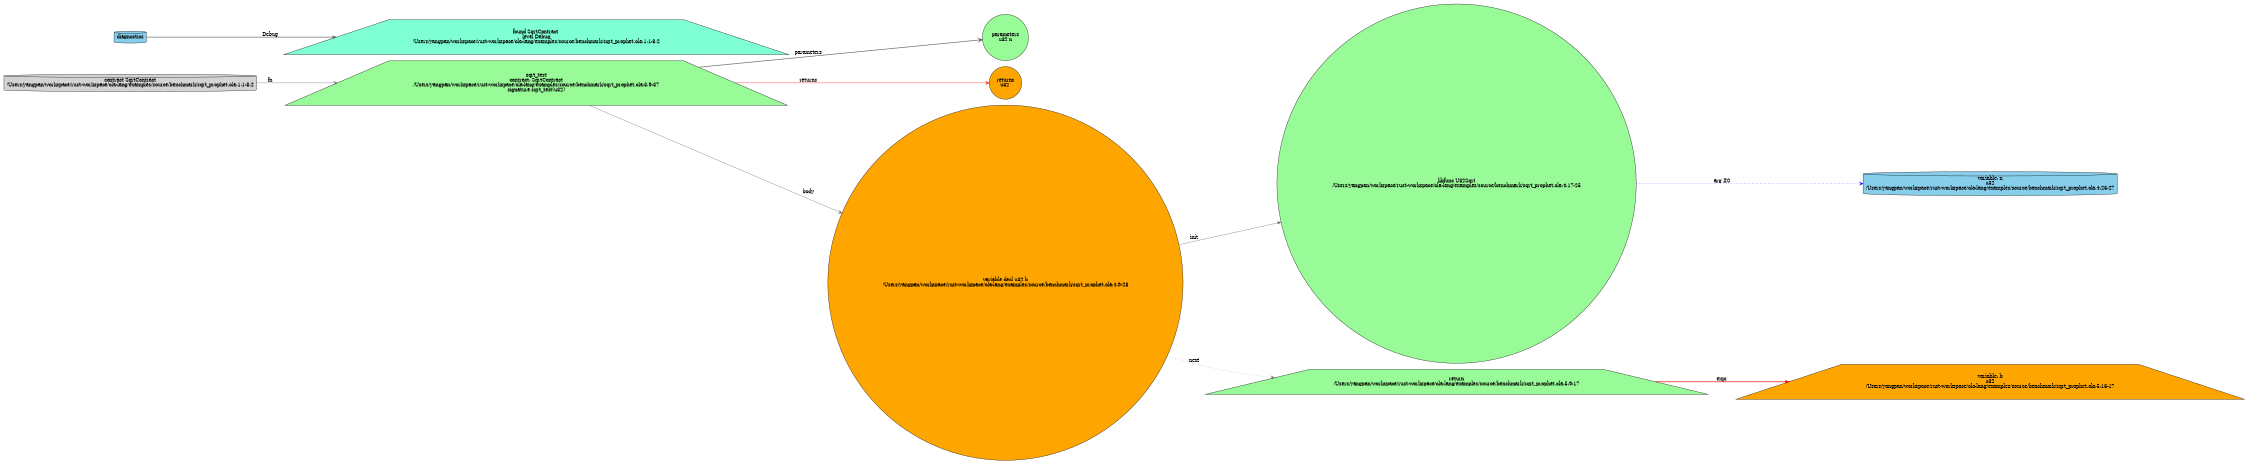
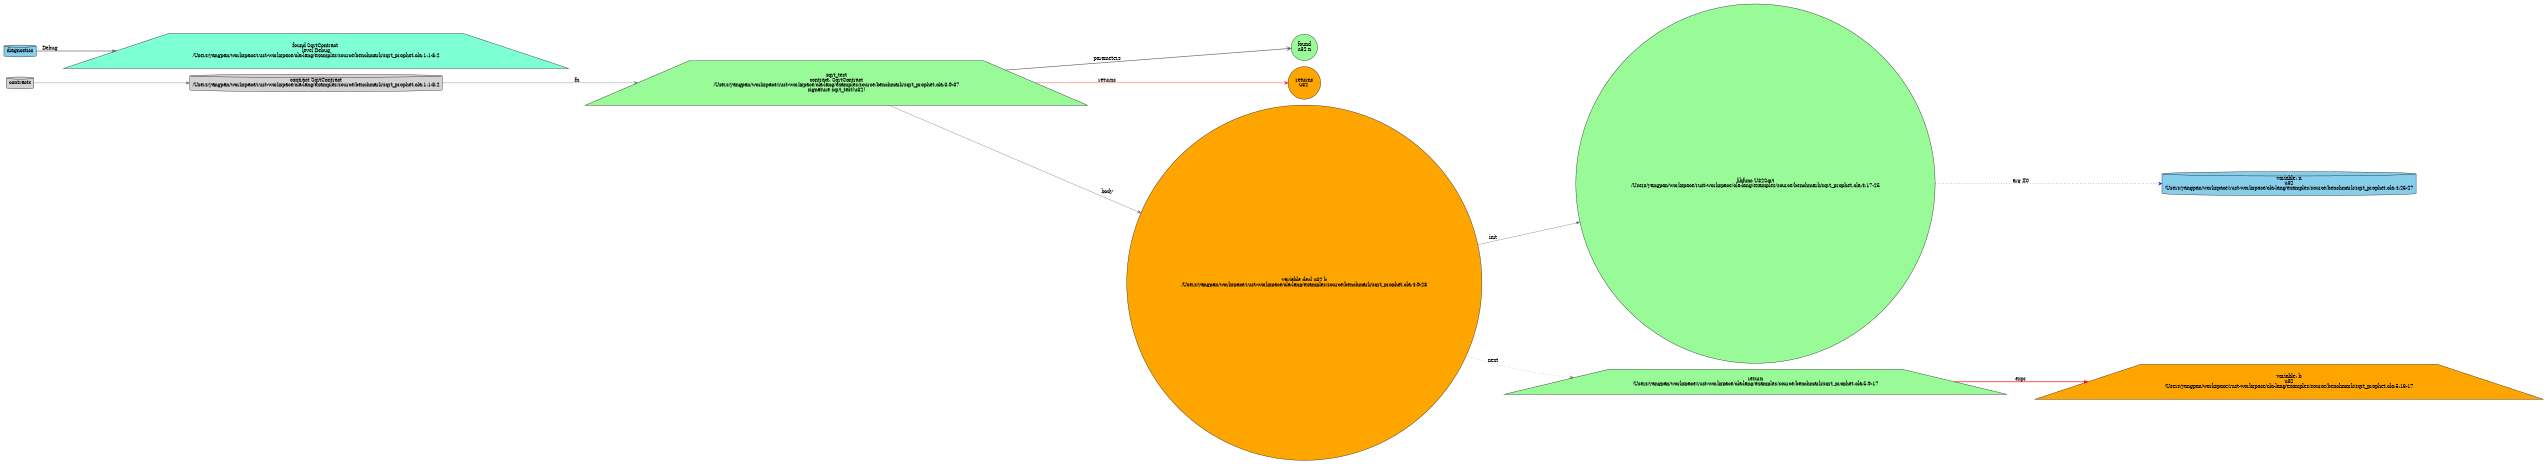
  strict digraph {
    rankdir=LR
    node [fillcolor=palegreen shape=cylinder style=filled]
    edge [arrowhead=vee color=gray40 style=solid]
    n1 [fillcolor=lightgrey label="contract SqrtContract\n/Users/yangpan/workspace/rust-workspace/ola-lang/examples/source/benchmark/sqrt_prophet.ola:1:1-8:2"]
    n2 [label="sqrt_test\ncontract: SqrtContract\n/Users/yangpan/workspace/rust-workspace/ola-lang/examples/source/benchmark/sqrt_prophet.ola:3:9-37\nsignature sqrt_test(u32)" shape=trapezium]
-   n3 [label="parameters\nu32 n" shape=circle]
+   n3 [label="found\nu32 n" shape=circle]
    n4 [fillcolor=orange label="returns\nu32 " shape=circle]
    n5 [fillcolor=orange label="variable decl u32 b\n/Users/yangpan/workspace/rust-workspace/ola-lang/examples/source/benchmark/sqrt_prophet.ola:4:9-28" shape=circle]
    n6 [label="libfunc U32Sqrt\n/Users/yangpan/workspace/rust-workspace/ola-lang/examples/source/benchmark/sqrt_prophet.ola:4:17-25" shape=circle]
    n7 [label="return\n/Users/yangpan/workspace/rust-workspace/ola-lang/examples/source/benchmark/sqrt_prophet.ola:5:9-17" shape=trapezium]
    n8 [fillcolor=skyblue label="variable: n\nu32\n/Users/yangpan/workspace/rust-workspace/ola-lang/examples/source/benchmark/sqrt_prophet.ola:4:26-27"]
    n9 [fillcolor=orange label="variable: b\nu32\n/Users/yangpan/workspace/rust-workspace/ola-lang/examples/source/benchmark/sqrt_prophet.ola:5:16-17" shape=trapezium]
    n10 [fillcolor=aquamarine label="found SqrtContract \nlevel Debug\n/Users/yangpan/workspace/rust-workspace/ola-lang/examples/source/benchmark/sqrt_prophet.ola:1:1-8:2" shape=trapezium]
+   contracts [fillcolor=lightgrey]
    diagnostics [fillcolor=skyblue]
    n1 -> n2 [label=fn]
    n2 -> n3 [label=parameters style=bold]
    n2 -> n4 [color=red label=returns]
    n2 -> n5 [label=body]
    n5 -> n6 [arrowhead=normal label=init]
    n5 -> n7 [label=next style=dotted]
    n6 -> n8 [color=blue label="arg #0" style=dotted]
    n7 -> n9 [arrowhead=normal color=red label=expr style=bold]
+   contracts -> n1 [arrowhead=normal]
    diagnostics -> n10 [arrowhead=normal label=Debug style=bold]
  }
